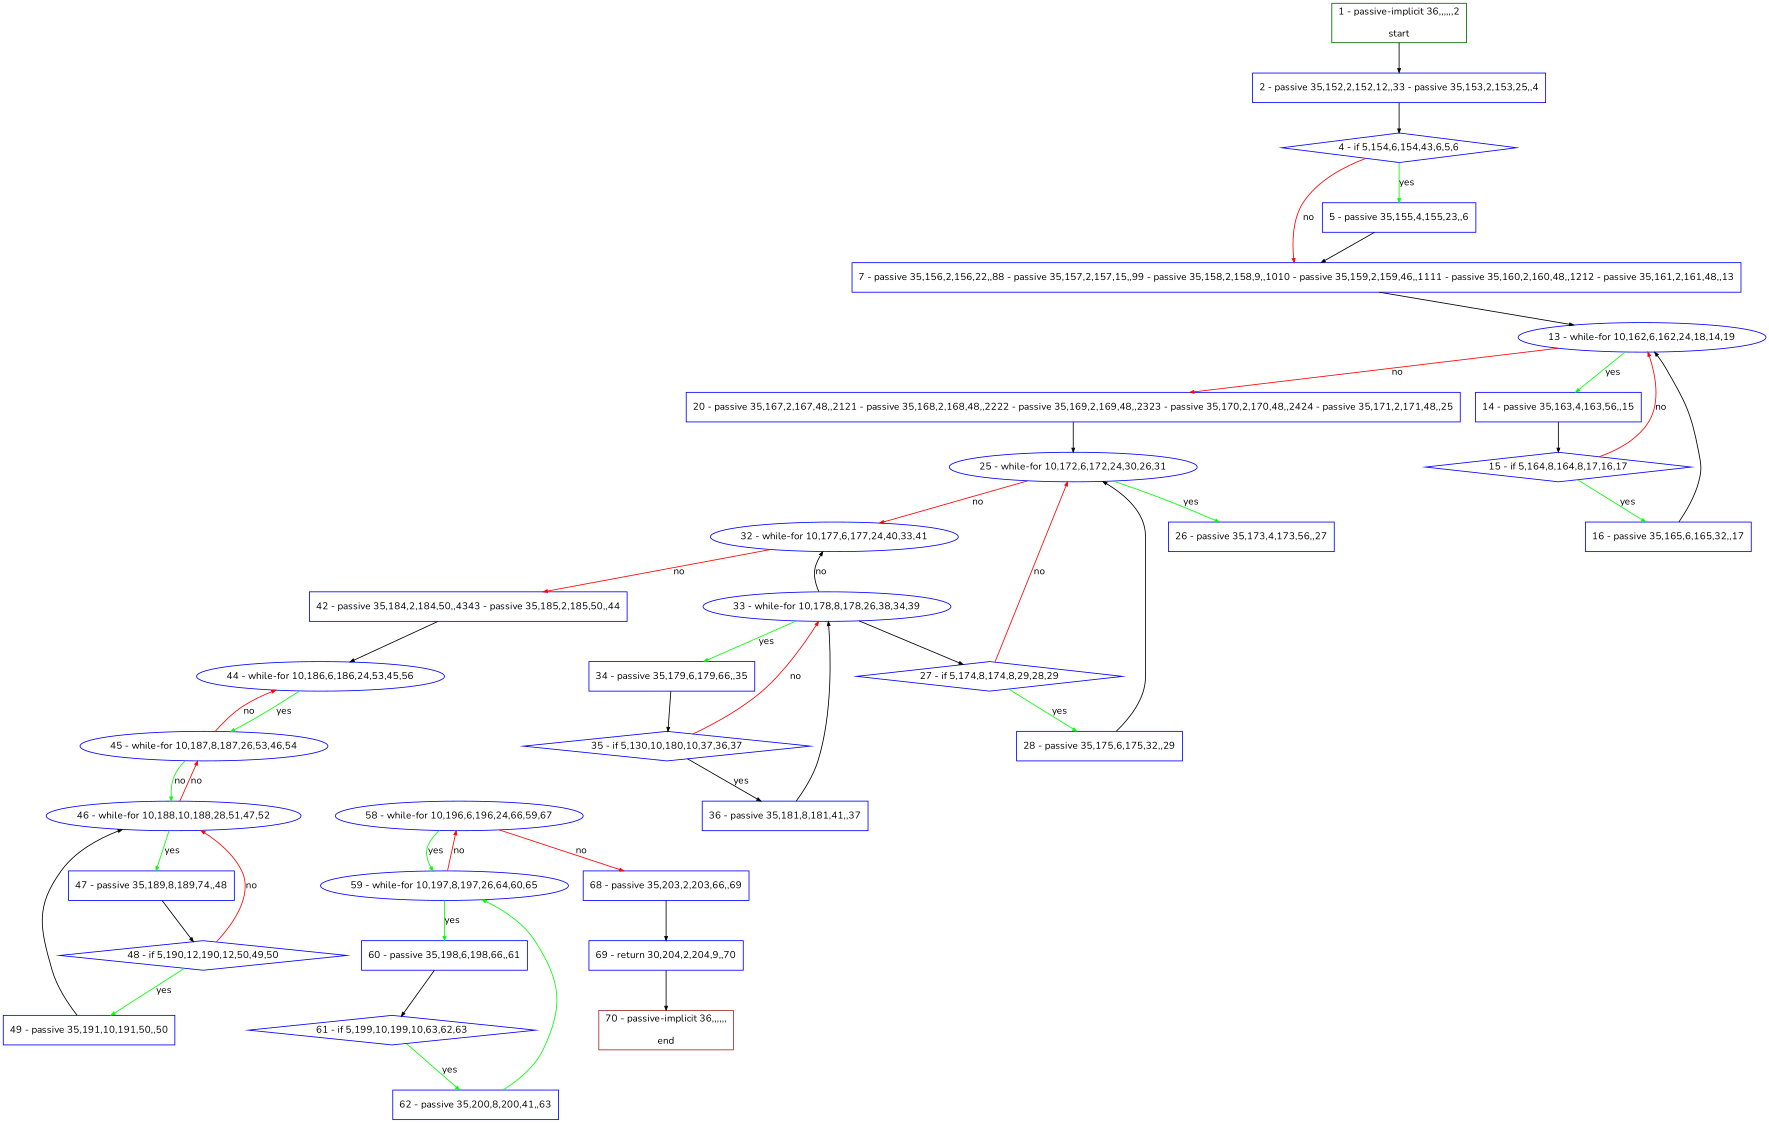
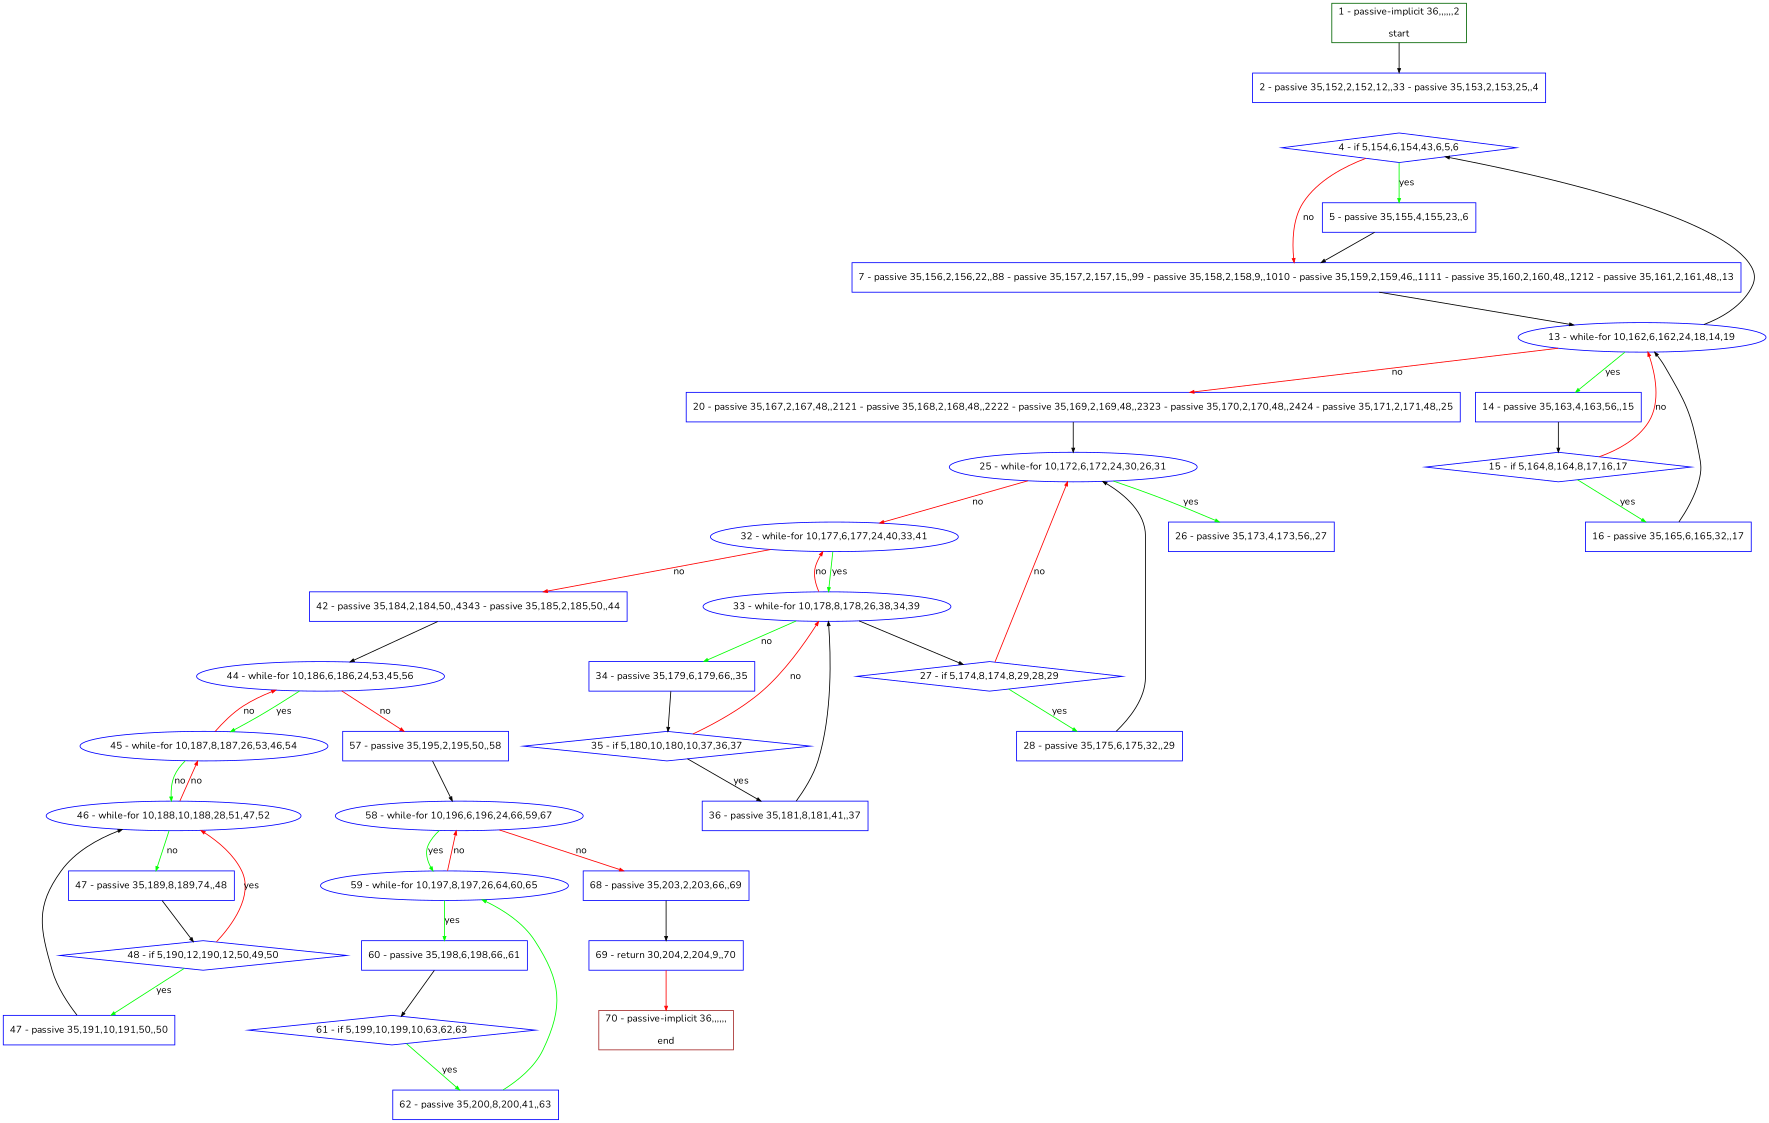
  digraph {
    bgcolor=white
    compound=true
    fillcolor="#FFFFCC"
    fontname=Nunito
    fontsize=12
    pack=true
    packmode=clust
    style="rounded,filled"
    node [color="#0000ff" compound=true fillcolor="#ffffff" fixedsize=false fontname=Nunito fontsize=12 node_initialized=no shape=box style=filled]
    edge [arrowhead=normal arrowsize=0.5 arrowtail=none color="#000000" compound=true dir=forward fontcolor=black fontname=Nunito fontsize=12]
    n1 [label="2 - passive 35,152,2,152,12,,33 - passive 35,153,2,153,25,,4"]
    n2 [label="4 - if 5,154,6,154,43,6,5,6" shape=diamond]
    n3 [label="5 - passive 35,155,4,155,23,,6"]
    n4 [label="7 - passive 35,156,2,156,22,,88 - passive 35,157,2,157,15,,99 - passive 35,158,2,158,9,,1010 - passive 35,159,2,159,46,,1111 - passive 35,160,2,160,48,,1212 - passive 35,161,2,161,48,,13"]
    n5 [color="#006400" label="1 - passive-implicit 36,,,,,,2\n\nstart"]
    n6 [label="13 - while-for 10,162,6,162,24,18,14,19" shape=oval]
    n7 [label="14 - passive 35,163,4,163,56,,15"]
    n8 [label="20 - passive 35,167,2,167,48,,2121 - passive 35,168,2,168,48,,2222 - passive 35,169,2,169,48,,2323 - passive 35,170,2,170,48,,2424 - passive 35,171,2,171,48,,25"]
    n9 [label="15 - if 5,164,8,164,8,17,16,17" shape=diamond]
    n10 [label="25 - while-for 10,172,6,172,24,30,26,31" shape=oval]
    n11 [label="16 - passive 35,165,6,165,32,,17"]
    n12 [label="26 - passive 35,173,4,173,56,,27"]
    n13 [label="32 - while-for 10,177,6,177,24,40,33,41" shape=oval]
    n14 [label="33 - while-for 10,178,8,178,26,38,34,39" shape=oval]
    n15 [label="42 - passive 35,184,2,184,50,,4343 - passive 35,185,2,185,50,,44"]
    n16 [label="27 - if 5,174,8,174,8,29,28,29" shape=diamond]
    n17 [label="28 - passive 35,175,6,175,32,,29"]
    n18 [label="34 - passive 35,179,6,179,66,,35"]
    n19 [label="44 - while-for 10,186,6,186,24,53,45,56" shape=oval]
-   n20 [label="35 - if 5,130,10,180,10,37,36,37" shape=diamond]
+   n20 [label="35 - if 5,180,10,180,10,37,36,37" shape=diamond]
    n21 [label="45 - while-for 10,187,8,187,26,53,46,54" shape=oval]
+   n22 [label="57 - passive 35,195,2,195,50,,58"]
    n23 [label="36 - passive 35,181,8,181,41,,37"]
    n24 [label="46 - while-for 10,188,10,188,28,51,47,52" shape=oval]
    n25 [label="58 - while-for 10,196,6,196,24,66,59,67" shape=oval]
    n26 [label="47 - passive 35,189,8,189,74,,48"]
    n27 [label="59 - while-for 10,197,8,197,26,64,60,65" shape=oval]
    n28 [label="68 - passive 35,203,2,203,66,,69"]
    n29 [label="48 - if 5,190,12,190,12,50,49,50" shape=diamond]
-   n30 [label="49 - passive 35,191,10,191,50,,50"]
+   n30 [label="47 - passive 35,191,10,191,50,,50"]
    n31 [label="60 - passive 35,198,6,198,66,,61"]
    n32 [label="69 - return 30,204,2,204,9,,70"]
    n33 [label="61 - if 5,199,10,199,10,63,62,63" shape=diamond]
    n34 [color="#a52a2a" label="70 - passive-implicit 36,,,,,,\n\nend"]
    n35 [label="62 - passive 35,200,8,200,41,,63"]
-   n1 -> n2
+   n6 -> n2
    n2 -> n3 [color="#00ff00" label=yes]
    n2 -> n4 [color="#ff0000" label=no]
    n3 -> n4
    n4 -> n6
    n5 -> n1
    n6 -> n7 [color="#00ff00" label=yes]
    n6 -> n8 [color="#ff0000" label=no]
    n7 -> n9
    n8 -> n10
    n9 -> n6 [color="#ff0000" label=no]
    n9 -> n11 [color="#00ff00" label=yes]
    n10 -> n12 [color="#00ff00" label=yes]
    n10 -> n13 [color="#ff0000" label=no]
    n11 -> n6
+   n13 -> n14 [color="#00ff00" label=yes]
    n13 -> n15 [color="#ff0000" label=no]
-   n14 -> n13 [label=no]
+   n14 -> n13 [color="#ff0000" label=no]
    n14 -> n16
-   n14 -> n18 [color="#00ff00" label=yes]
+   n14 -> n18 [color="#00ff00" label=no]
    n15 -> n19
    n16 -> n10 [color="#ff0000" label=no]
    n16 -> n17 [color="#00ff00" label=yes]
    n17 -> n10
    n18 -> n20
    n19 -> n21 [color="#00ff00" label=yes]
+   n19 -> n22 [color="#ff0000" label=no]
    n20 -> n14 [color="#ff0000" label=no]
    n20 -> n23 [label=yes]
    n21 -> n19 [color="#ff0000" label=no]
    n21 -> n24 [color="#00ff00" label=no]
+   n22 -> n25
    n23 -> n14
    n24 -> n21 [color="#ff0000" label=no]
-   n24 -> n26 [color="#00ff00" label=yes]
+   n24 -> n26 [color="#00ff00" label=no]
    n25 -> n27 [color="#00ff00" label=yes]
    n25 -> n28 [color="#ff0000" label=no]
    n26 -> n29
    n27 -> n25 [color="#ff0000" label=no]
    n27 -> n31 [color="#00ff00" label=yes]
    n28 -> n32
-   n29 -> n24 [color="#ff0000" label=no]
+   n29 -> n24 [color="#ff0000" label=yes]
    n29 -> n30 [color="#00ff00" label=yes]
    n30 -> n24
    n31 -> n33
-   n32 -> n34
+   n32 -> n34 [color="#ff0000"]
    n33 -> n35 [color="#00ff00" label=yes]
    n35 -> n27 [color="#00ff00"]
  }
